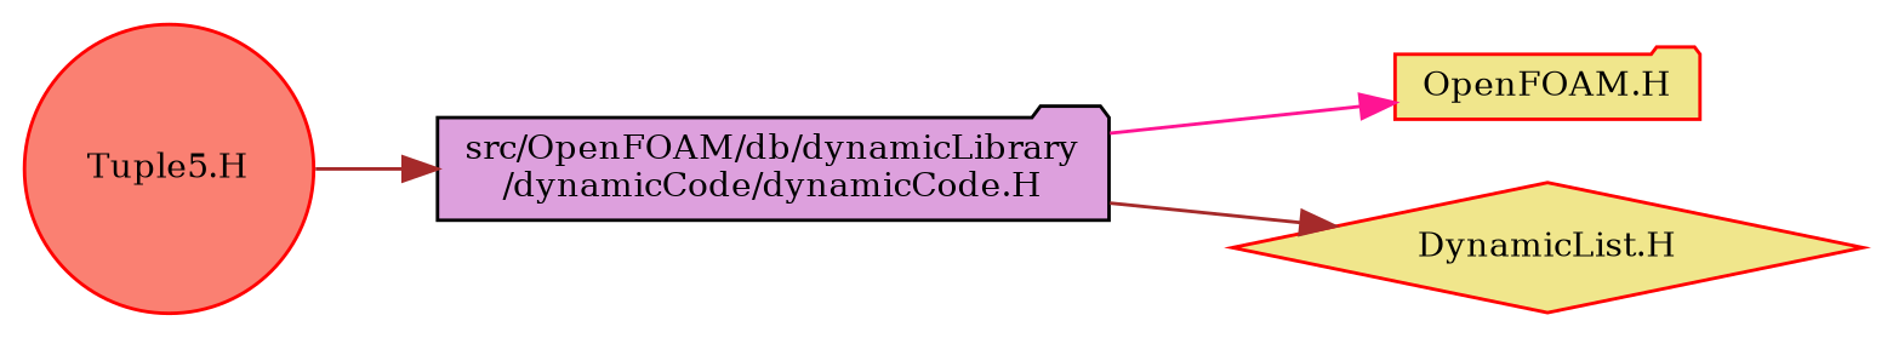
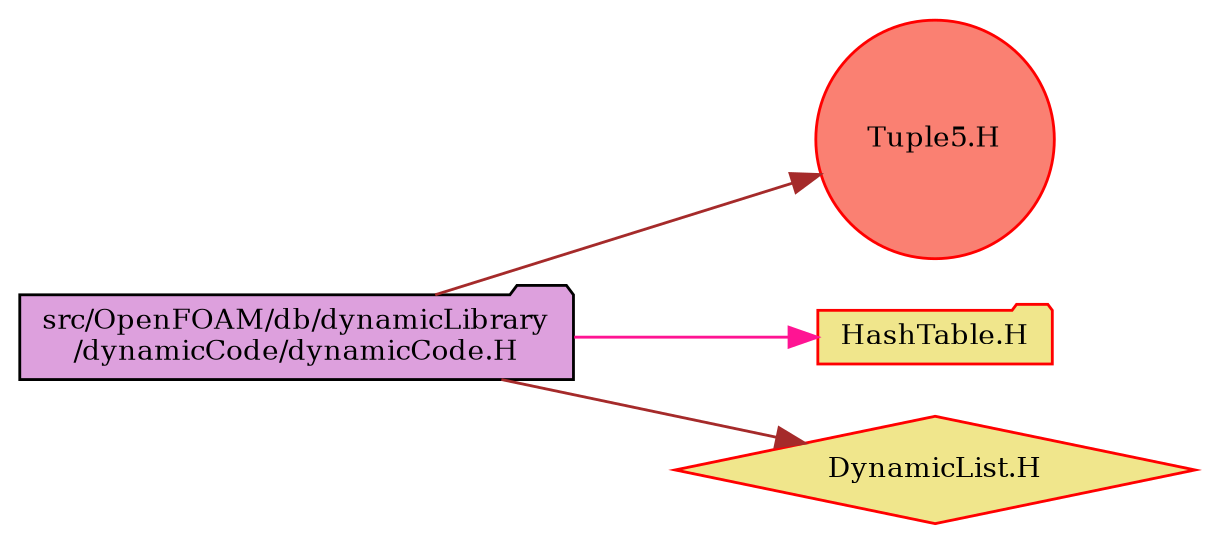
  digraph {
    fontname="DejaVu Serif"
    rankdir=LR
    node [color=red fillcolor=khaki fontname="DejaVu Serif" fontsize=10 shape=folder style=filled]
    edge [color=brown fontname="DejaVu Serif" fontsize=10 labelfontname=FreeSans labelfontsize=10 style=solid]
    n1 [color=black fillcolor=plum fontcolor=black height=0.2 label="src/OpenFOAM/db/dynamicLibrary\l/dynamicCode/dynamicCode.H" width=0.4]
    n2 [fillcolor=salmon height=0.2 label="Tuple5.H" shape=circle width=0.4]
-   n3 [height=0.2 label="OpenFOAM.H" width=0.4]
+   n3 [height=0.2 label="HashTable.H" width=0.4]
    n4 [height=0.2 label="DynamicList.H" shape=diamond width=0.4]
-   n2 -> n1
+   n1 -> n2
    n1 -> n3 [color=deeppink]
    n1 -> n4
  }
